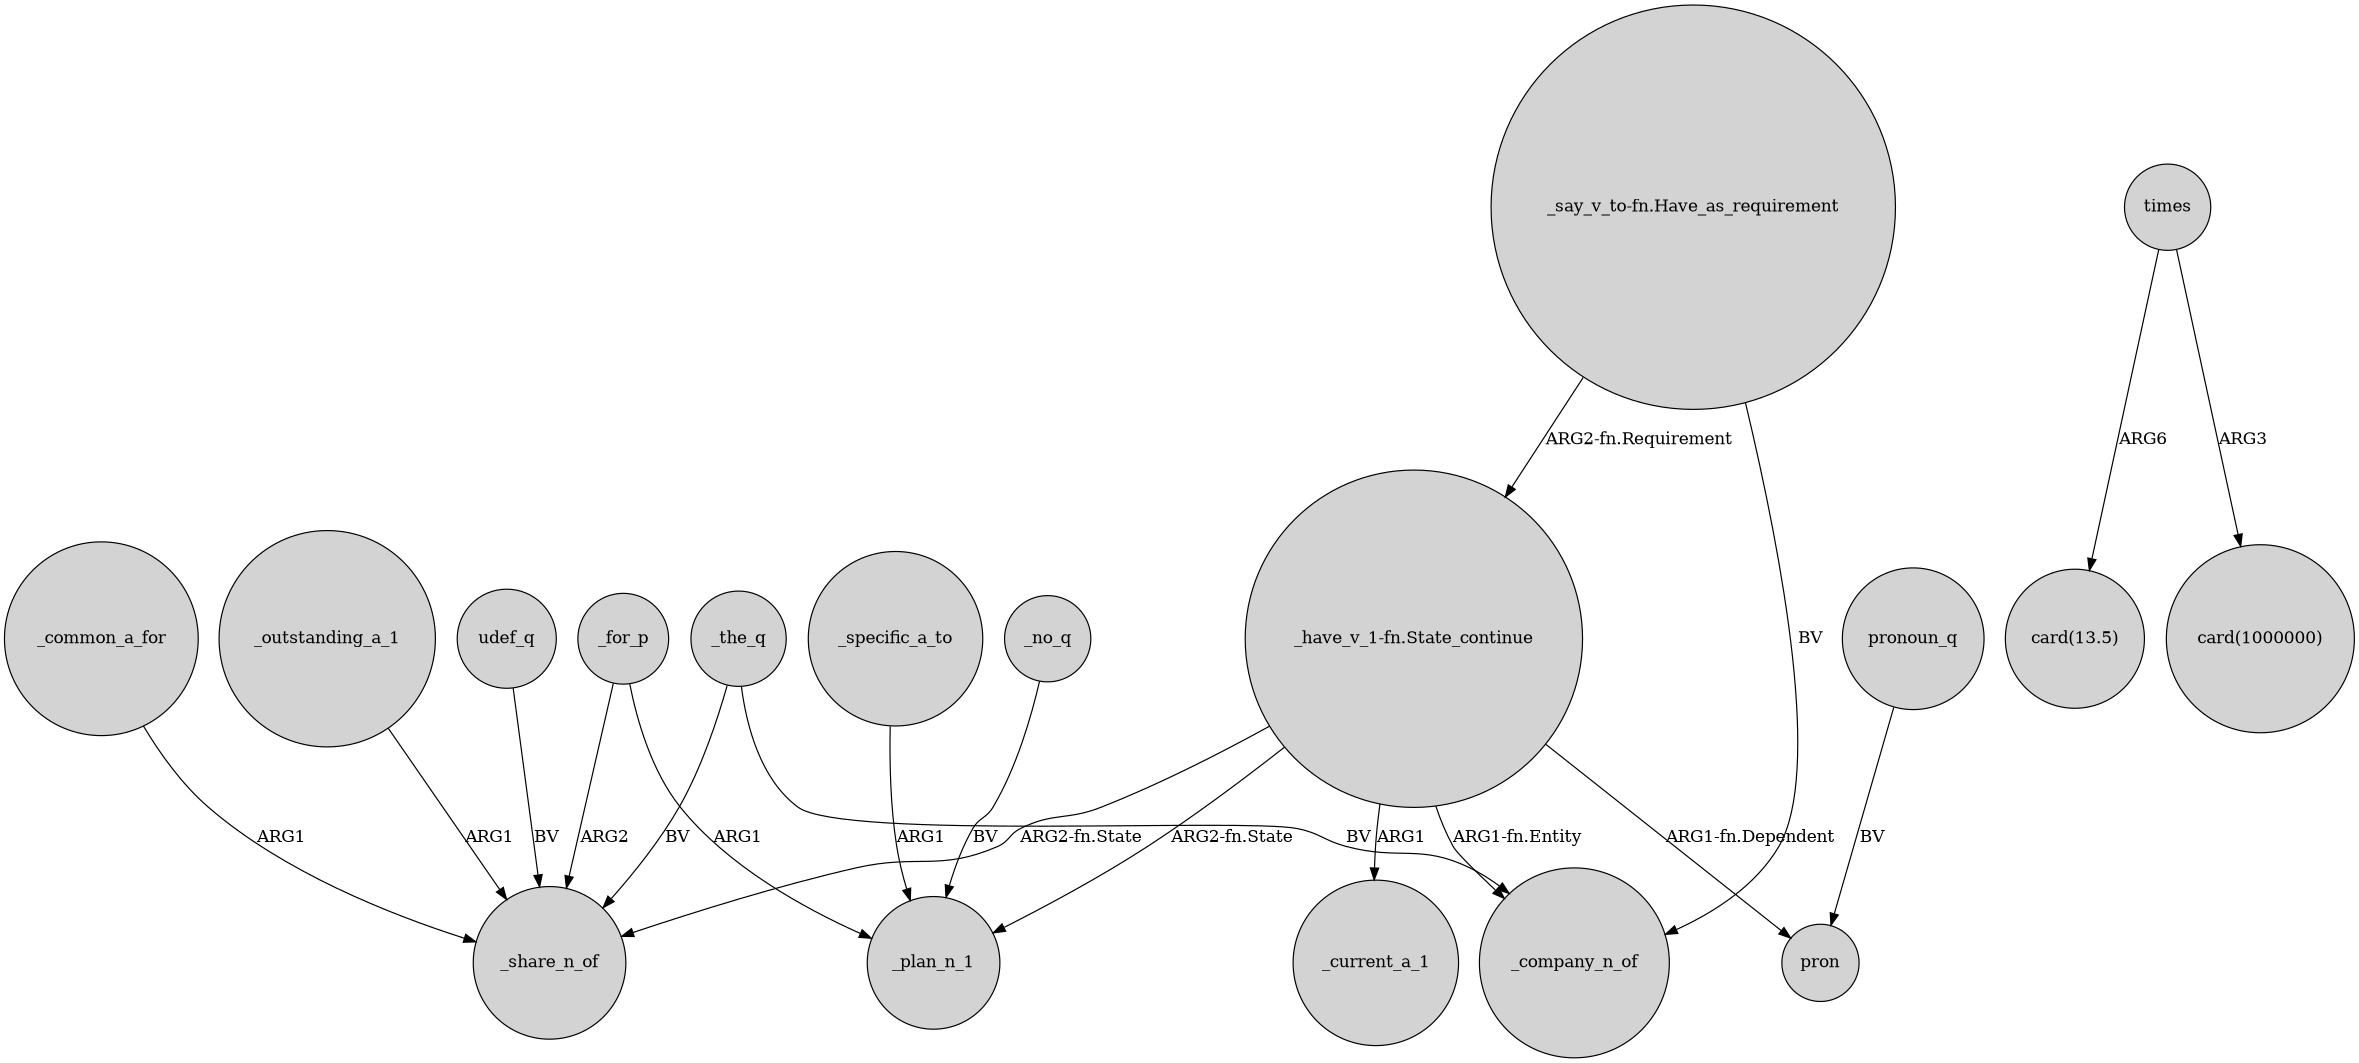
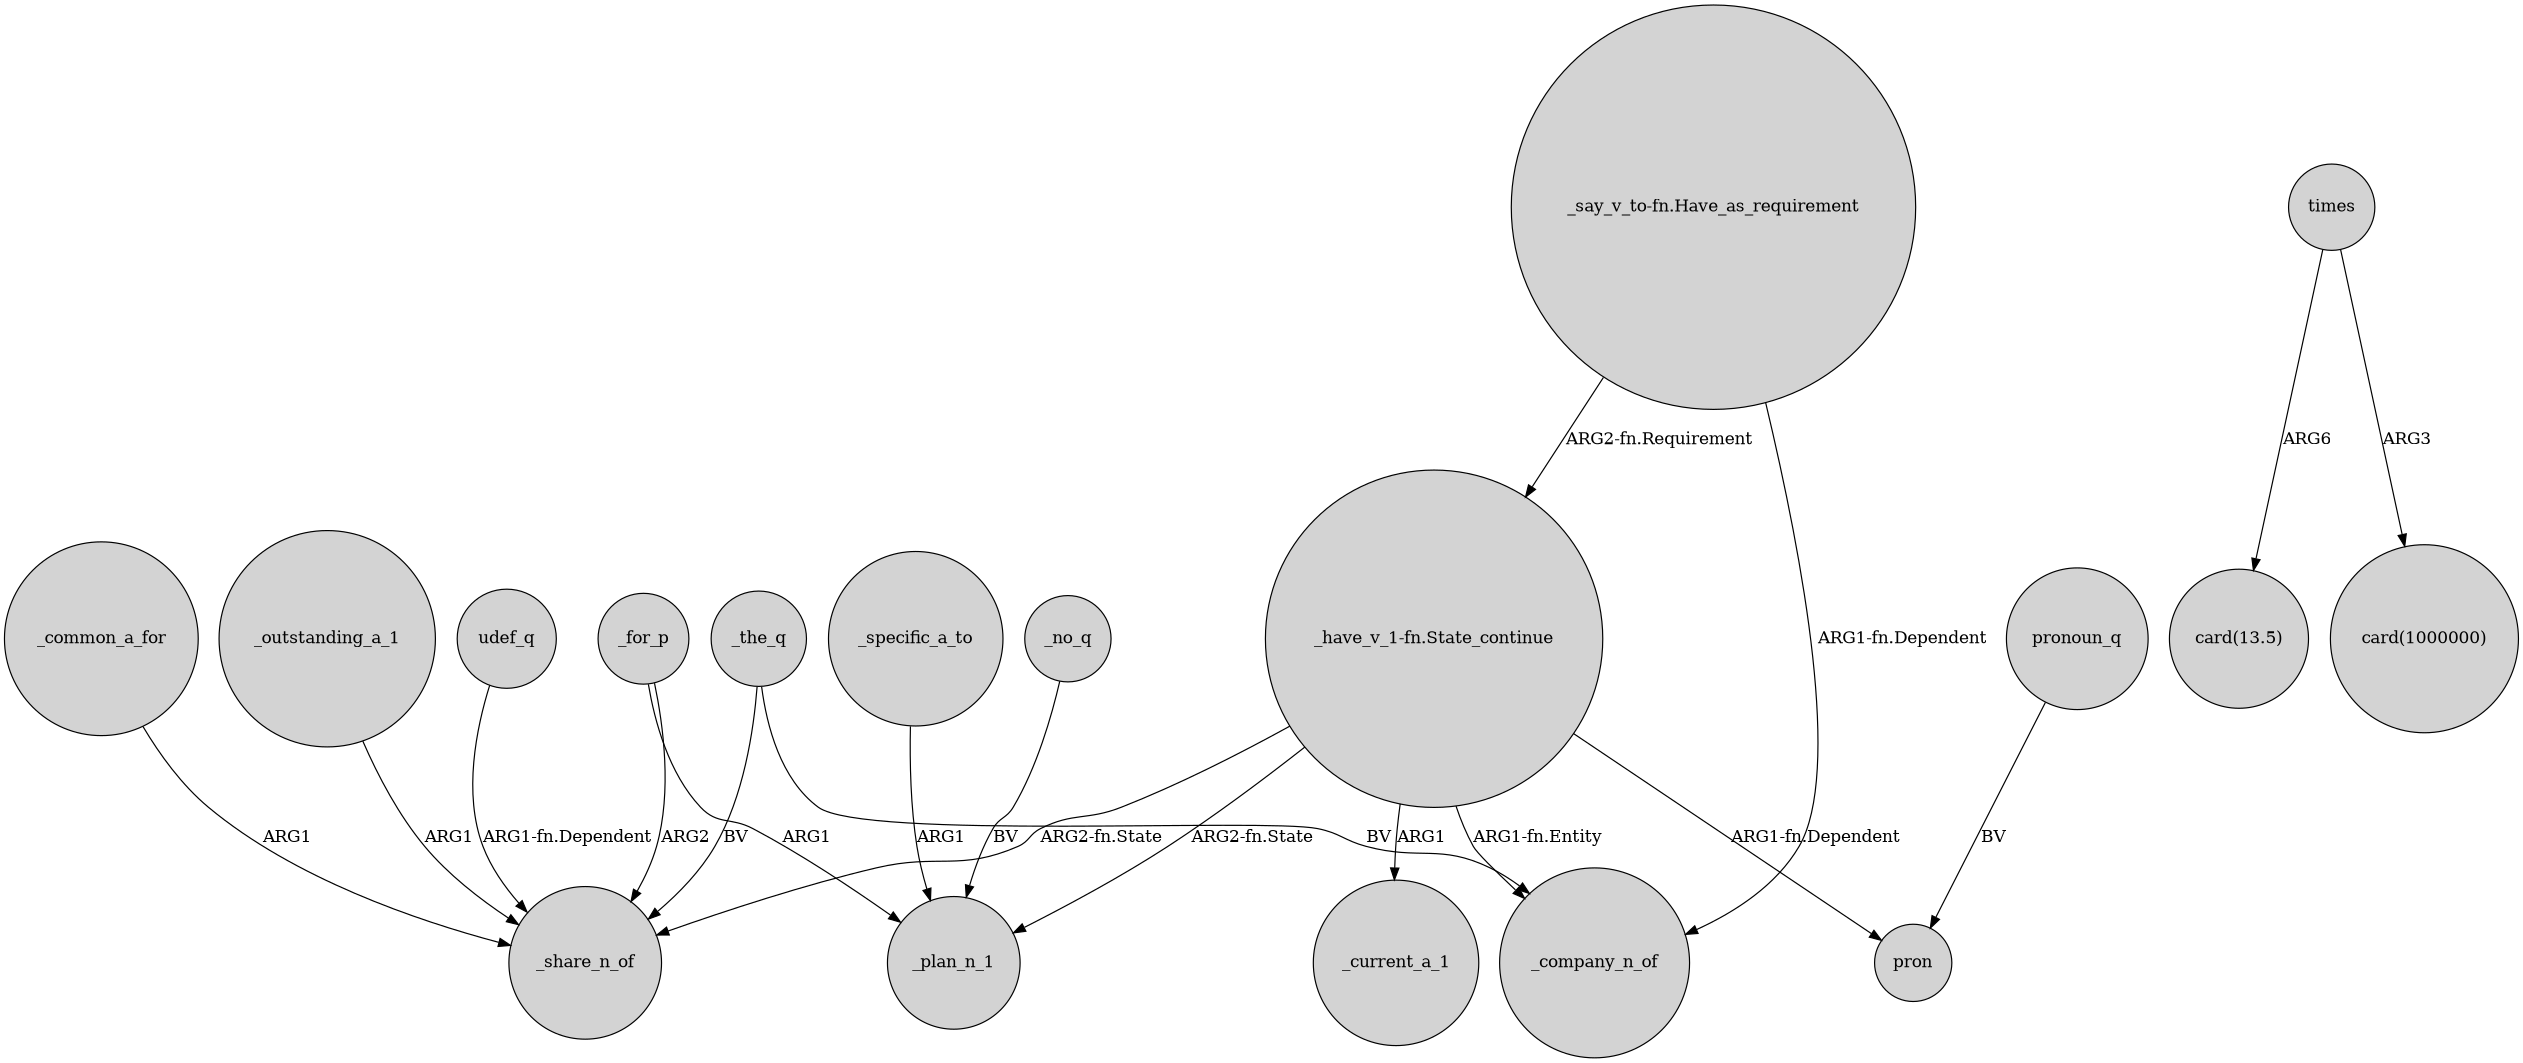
  digraph {
    node [shape=circle style=filled]
    "_have_v_1-fn.State_continue"
    _share_n_of
    _plan_n_1
    pron
    _company_n_of
    _current_a_1
    times
    "card(13.5)"
    "card(1000000)"
    "_say_v_to-fn.Have_as_requirement"
    _for_p
    _specific_a_to
    _no_q
    _the_q
    _common_a_for
    _outstanding_a_1
    pronoun_q
    udef_q
    "_have_v_1-fn.State_continue" -> _share_n_of [label="ARG2-fn.State"]
    "_have_v_1-fn.State_continue" -> _plan_n_1 [label="ARG2-fn.State"]
    "_have_v_1-fn.State_continue" -> pron [label="ARG1-fn.Dependent"]
    "_have_v_1-fn.State_continue" -> _company_n_of [label="ARG1-fn.Entity"]
    "_have_v_1-fn.State_continue" -> _current_a_1 [label=ARG1]
    times -> "card(13.5)" [label=ARG6]
    times -> "card(1000000)" [label=ARG3]
    "_say_v_to-fn.Have_as_requirement" -> "_have_v_1-fn.State_continue" [label="ARG2-fn.Requirement"]
-   "_say_v_to-fn.Have_as_requirement" -> _company_n_of [label=BV]
+   "_say_v_to-fn.Have_as_requirement" -> _company_n_of [label="ARG1-fn.Dependent"]
    _for_p -> _share_n_of [label=ARG2]
    _for_p -> _plan_n_1 [label=ARG1]
    _specific_a_to -> _plan_n_1 [label=ARG1]
    _no_q -> _plan_n_1 [label=BV]
    _the_q -> _share_n_of [label=BV]
    _the_q -> _company_n_of [label=BV]
    _common_a_for -> _share_n_of [label=ARG1]
    _outstanding_a_1 -> _share_n_of [label=ARG1]
    pronoun_q -> pron [label=BV]
-   udef_q -> _share_n_of [label=BV]
+   udef_q -> _share_n_of [label="ARG1-fn.Dependent"]
  }
